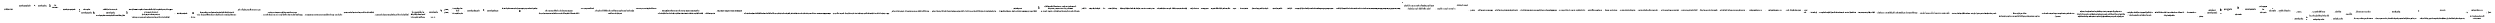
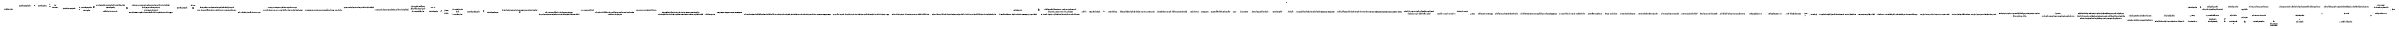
  digraph {
    rankdir=LR
    node [color=blue shape=box]
    "AmirRank5Convo2 begins." [color=orange shape=""]
    n2 [color=orange label="Check boolean AmirNightmare2Bad" shape=""]
    n3 [color=orange label="Check boolean ArthurAmirNightmares" shape=""]
    "Chat ends." [color=orange shape=""]
    n5 [color=orange label="Check boolean AmirDating" shape=""]
    n6 [label="oiii bombomzinho…"]
    n7 [label="oiii pê…"]
    n8 [label="tive mais um pesadelo…"]
    n9 [color=orange label="Check boolean AmirNightmare2"]
    n10 [label="eu até falaria com o arthur sobre isso, mas…"]
    n11 [label="tive outro daqueles pesadelos terríveis e fiquei acordado a noite toda olhando pra parede"]
    n12 [color=orange label="Check boolean AmirDating" shape=""]
    n13 [label="ele meio q tava DENTRO do meu pesadelo, e ia ser meio estranho falar \"e aí cara? tive um pesadelo aqui onde vc tava me MATANDO\""]
    n14 [label="esse foi bem pior, e eu só preciso conversar com alguém sobre isso antes que eu abra um buraco na minha cabeça"]
    n15 [label="tá por aí? preciso pedir um favorzinho pro meu chuchu"]
    n16 [label="tá por aí? preciso pedir um favorzinho pra tu"]
    n17 [label="então… eu tava pensando, podemos falar sobre isso? só se vc quiser…"]
    n18 [label="então… hmm…"]
    n19 [color=orange label="Check boolean AmirNightmare1" shape=""]
    n20 [color=red label="Claro, tô sempre informação pra você"]
    n21 [color=red label="Claro, sem problemas. Pode falar comigo"]
    n22 [label="então, esses pesadelos, eu tive um daqueles ontem à noite, fiquei acordado olhando pra parede por horas"]
    n23 [label="eu, hmm… acho que nn tinha falado disso antes, né? ou será q falei? nn sei, mas… eu tenho esses pesadelos horríveis…"]
    n24 [color=orange label="Check boolean AmirDating" shape=""]
    n25 [label="certo… ok…"]
    n26 [label="esse foi pior que os de sempre e eu só queria saber se você poderia me ouvir um pouco"]
    n27 [label="eu nn sou soldado, não como os outros, e eu só… eu sei que a scaldra são os vilões e tudo, mas eles também são PESSOAS"]
    n28 [color=orange label="+5 Chemistry" shape=""]
    n29 [color=orange label="+5 Chemistry" shape=""]
    n30 [label="valeu cara"]
    n31 [color=orange label="Check boolean AmirBackstoryEntrati" shape=""]
    n32 [label="só preciso conversar com alguém sobre isso antes que eu abra um buraco na minha cabeça"]
    n33 [label="e eu simplesmente vejo os rostos deles nos meus sonhos me encarando e eu não consigo… nn sei mais oq fazer…"]
    n34 [label="vlw bb, isso significa mto pra mim"]
    n35 [label="vlw, isso significa mto pra mim"]
    n36 [label="então, lembra de quando eu tentei te contar oq aconteceu comigo depois que o entrati me deu aquele frasco?"]
    n37 [color=orange label="Check boolean AmirBackstoryORO" shape=""]
    n38 [color=red label="Não dá pra falar agora [Encerrar Conversa]"]
    n39 [label="só preciso conversar com alguém sobre esse pesadelo antes que eu abra um buraco na minha cabeça"]
    n40 [label="eu só… nn consegui terminar a história"]
    n41 [label="então, eu te contei como trabalhei na oro, mas nunca te contei como cheguei AQUI…"]
    n42 [label="acho q nunca te contei como me meti nessa confusão, e se eu nn contar, nada desse pesadelo vai fazer sentido, então lá vai"]
    n43 [label="e eu sinto muito por isso, é mto difícil pra mim falar sobre isso"]
    n44 [label="então, enquanto eu tava trabalhando no reator, o entrati hackeou meu computador e começou a me enviar mensagens"]
    n45 [label="vou tentar fazer isso o mais rápido possível"]
    n46 [color=orange label="Check boolean AmirDating" shape=""]
    n47 [color=orange label="Check boolean AmirDuviri" shape=""]
    n48 [label="pedindo especificações e detalhes sobre o núcleo do reator, dizendo que o DESTINO DO UNIVERSO dependia disso"]
    n49 [label="então, eu era estagiário da O.R.O. na usina nuclear, no departamento de desenvolvimento de software deles, em segurança da informação"]
    n50 [color=orange label="Boolean AmirDating is now false." shape=""]
    n51 [label="é, acho q vou fazer oq as pessoas fazem pra lidar com traumas"]
    n52 [label="mas depois de tudo q vc me contou sobre duviri… acho q vc vai me entender"]
    n53 [label="mas nada desse pesadelo vai fazer sentido se eu nn… te contar o resto do que aconteceu, então…"]
    n54 [label="EU ERA A MERDA DUM ESTAGIÁRIO, O QUE DIABOS EU DEVERIA FAZER?"]
    n55 [label="mais atraente impossível, né?"]
    n56 [color=orange label="Boolean IsDating is now false." shape=""]
    n57 [label="depois pra caralho"]
    n58 [label="então, lá vai"]
    n59 [label="então é, eu dei a ele tudo q ele pediu… e aí, a ORO descobriu, nem sei como, e mandaram a scaldra atrás de mim"]
    n60 [label="um dia, recebi essas mensagens estranhas hackeadas diretamente na minha área de trabalho, com um grande globo ocular vermelho pixelado, pedindo informações sobre o reator nuclear e dizendo que se eu não fizer isso o UNIVERSO TODO ESTARIA CONDENADO"]
    n61 [label="olha, eu sei q sou um adulto e q posso cuidar de mim msm"]
    n62 [label="eu finquei o frasco na minha perna"]
    n63 [label="enquanto eu tava correndo pra salvar minha vida, recebi uma mensagem no meu pager e fui até lá, e… lá estava o dr. E, com o frasco na mão, falando pra mim usar se desse alguma merda pra mim"]
    n64 [label="tipo, oq eu ia fazer?! sem pressão… claro que agora eu sei q era o doutor brincando comigo e q ele tava usando tecnologia do futuro, mas na hora eu fiquei tipo… MÁGICA!!"]
    n65 [label="mas, me corrige se eu tiver errado… parte de namorar uma pessoa é que você deveria estar lá quando eu precisar de vc, né?"]
    n66 [label="e a dor…"]
    n67 [label="tá, ok, ELE não disse exatamente isso… imagina só o entrati dizendo \"SE DER MERDA, USA ISSO AQUI\" kkkkkkkkk"]
    n68 [label="então, foi mal mas acho q preciso dar um tempo dessa coisa de relacionamento, já q vc vai me abandonar quando eu mais preciso de vc"]
    n69 [label="só de lembrar já me arrepio"]
    n70 [label="bem… e deu merda… e depois disso… é a parte difícil de contar, mas eu tenho q fazer isso, senão nn vai fazer sentido…"]
    n71 [color=red label="Peraí… vai terminar comigo assim? Do nada?"]
    n72 [color=red label="Tudo bem, eu entendo"]
    n73 [label="pareciam formigas rastejando nas minhas veias, na minha pele, nos meus olhos… me mordendo por dentro"]
    n74 [label="muitas coisinhas fuçando nos meus órgãos… arranhando, se contorcendo, tentando escapar"]
    n75 [label="eu tinha q tirar isso de mim"]
    n76 [label="ME LIVRAR DAQUILO"]
    n77 [label="nem percebi o batalhão da scaldra q tinha me encurralado…"]
    n78 [label="mosquei…"]
    n79 [label="mas senti o cheiro deles" shape=ellipse]
    n80 [label="já deixou uma consigo queimar na churrasqueira?"]
    n81 [label="o cheiro de carne queimada é…" shape=ellipse]
    n82 [label="ah, deixa pra lá…"]
    n83 [label="eu nn consegui parar aquilo era demais pra mim minha nossa doeu demais ERA DEMAIS PRA SUPORTAR SOCORRO"]
    n84 [label="eu nn sabia oq tava acontecendo tava mto assustado e doeu demais e era tudo de vdd e era horrível MEU CORPO SE RETORCIA E EU GRITAVA E TINHA OUTRA COISA GRITANDO NN SEI OQ ERA"]
    n85 [color=red label="Vai com calma, Amir… respira… uma palavra de cada vez, com calma"]
    n86 [color=red label="Puta merda, cara… eu sinto muito, de verdade… era a eletricidade que você tava sentindo?"]
    n87 [label="isso respirar claro… isso, respirar… ok, eu dô conta… vlw"]
    n88 [label="foi mal tenho q dar um tempo flw"]
    n89 [color=orange label="+5 Chemistry" shape=""]
    n90 [label="então, alguém me deu um MURRO NA CARA"]
    n91 [label="meia hora antes disso, e provavelmente ele teria quebrado meu nariz"]
    n92 [label="mas eu tava cheio de insetos dentro de mim e nn conseguia parar com isso e não conseguia PARAR DE MATAR"]
    n93 [label="eu… eu sei que era o arthur, mas… eu nem vi ele… tudo parecia estar borrado…"]
    n94 [label="lembro dele falando \"se concentra em mim\""]
    n95 [label="\"bate em mim\" \"me soca\" \"eu aguento\""]
    n96 [label="eu… nn lembro mais de mta coisa depois disso…"]
    n97 [label="só me lembro de tá sentado no chão de um beco, chorando…"]
    n98 [label="com o arthur me segurando como se eu tivesse drogado"]
    n99 [label="eu só lembro dos corpos carbonizados da scaldra"]
    n100 [label="olhando pra mim, com seus olhos vazios e incinerados"]
    n101 [label="com as bocas abertas… ainda consigo ouvir seus gritos quando tento dormir"]
    n102 [color=orange label="Boolean AmirNightmare3 is now true." shape=""]
    n103 [color=orange label="Boolean AmirBackstoryHex is now true." shape=""]
    n104 [label="é… então… sabe aquelas cicatrizes q ele tem?"]
    n105 [color=red label="O que tem?"]
    n106 [color=red label="Eita…"]
    n107 [label="é… foi td minha culpa"]
    n108 [label="no meu pesadelo da noite passada, a gente tava lutando normalmente, mas… em vez disso, acabei matando ele"]
    n109 [label="eletrocutei e incinerei ele, igual faço com a scaldra"]
    n110 [label="mas ele não morreu… os olhos dele saltaram pra fora, e os lábios dele ficaram pretos… mas ele continuou falando comigo"]
    n111 [label="\"é tudo culpa sua\" \"morremos por sua causa\" \"você é muito burro\" \"você demorou demais\""]
    n112 [label="de tudo isso, uma delas ficou cravada na minha mente… \"é tudo culpa sua\", pois foi eu quem deu as informações do reator pro entrati…"]
    n113 [color=red label="Ele teria conseguido o que queria, com ou sem você. Era uma armadilha. Aposto que foi ele quem denunciou você pra O.R.O."]
    n114 [color=red label="Nada disso é culpa sua, Amir… nada disso"]
    n115 [label="já pensei nisso…"]
    n116 [label="isso não é verdade… tenho certeza de que, se tivesse pensado melhor, eu poderia evitar tudo isso"]
    n117 [color=red label="Eu apostaria minha Orbital que o Entrati escolheu todos vocês a dedo pra chegarem exatamente no ponto que estão, tudo planejado por ele"]
    n118 [color=red label="Faz parte da vida, todos nós erramos. A única diferença é que a gente aqui pode \"recomeçar\". A maioria das pessoas não tem uma segunda chance"]
    n119 [color=red label="Pode até ser, mas você tá querendo assumir a responsabilidade por tudo, sendo que você NÃO foi o cara que planejou tudo isso"]
    n120 [color=red label="A única coisa que podemos fazer nessas situações é dar nosso melhor"]
    n121 [color=red label="Você foi jogado em uma situação terrível, ninguém estaria preparado pra isso"]
    n122 [label="dá até pra estampar essa frase…"]
    n123 [color=red label="Eles ainda não fizeram um manual de \"Como se Transformar em um Warframe em 1999\""]
    n124 [color=orange label="+5 Chemistry" shape=""]
    n125 [label="talvez eu devesse fazer um…"]
    n126 [label="vlw por me deixar desabafar sobre isso"]
    n127 [color=orange label="Check boolean AmirHexionary" shape=""]
    n128 [label="me ajudou bastante"]
    n129 [label="colocar no hexionário"]
    n130 [color=orange label="Check boolean Amiracle" shape=""]
    n131 [label="agora eu tenho morreu ir dormir, tô exausto"]
    n132 [label="\"Introdução aos Warframes Novatos\""]
    n133 [color=orange label="Check boolean Amir4U" shape=""]
    n134 [label="colocar no AMIR4L"]
    n135 [color=orange label="Check boolean AmirDating" shape=""]
-   n136 [color=orange label="+10 Chemistry" shape=""]
    n137 [label="colocar no AMIRÁCULO"]
    n138 [color=orange label="Check boolean AmirBeckettarium" shape=""]
    n139 [label=bjos]
    n140 [label="cheiro no sovaco"]
    n141 [label="colocar no beckettário"]
    n142 [color=orange label="Boolean AmirWillDate is now true." shape=""]
    "AmirRank5Convo2 begins." -> n2
    "AmirRank5Convo2 begins." -> n3
    n2 -> "Chat ends." [color=green label=true]
    n2 -> n5 [color=brown label=false]
    n3 -> n8 [color=green label=true]
    n3 -> n9 [color=brown label=false]
    n5 -> n6 [color=green label=true]
    n5 -> n7 [color=brown label=false]
    n6 -> n3
    n8 -> n10
    n9 -> n11 [color=green label=true]
    n9 -> n12 [color=brown label=false]
    n10 -> n13
    n11 -> n14
    n12 -> n15 [color=green label=true]
    n12 -> n16 [color=brown label=false]
    n13 -> n17
    n14 -> n18
    n15 -> n19
    n16 -> n19
    n17 -> n20
    n18 -> n21
    n19 -> n22 [color=green label=true]
    n19 -> n23 [color=brown label=false]
    n20 -> n24
    n21 -> n25
    n22 -> n26
    n23 -> n27
    n24 -> n28 [color=green label=true]
    n24 -> n29 [color=brown label=false]
    n25 -> n46
    n26 -> n32
    n27 -> n33
    n28 -> n34
    n29 -> n35
    n30 -> n31
    n31 -> n36 [color=green label=true]
    n31 -> n37 [color=brown label=true]
    n32 -> n38
    n33 -> n39
    n34 -> n31
    n35 -> n31
    n36 -> n40
    n37 -> n41 [color=green label=true]
    n37 -> n42 [color=brown label=false]
    n38 -> n25
    n39 -> n20
    n39 -> n21
    n39 -> n38
    n40 -> n43
    n41 -> n44
    n42 -> n45
    n43 -> n47
    n44 -> n48
    n45 -> n49
    n46 -> n50 [color=green label=true]
    n46 -> n51 [color=brown label=false]
    n47 -> n52 [color=green label=true]
    n47 -> n53 [color=brown label=false]
    n48 -> n54
    n49 -> n55
    n50 -> n56
    n51 -> n57
    n52 -> n58
    n53 -> n58
    n54 -> n59
    n55 -> n60
    n56 -> n61
    n57 -> "Chat ends."
    n58 -> n62 [color=brown]
    n59 -> n63
    n60 -> n64
    n61 -> n65
    n62 -> n66
    n63 -> n67
    n64 -> n59
    n65 -> n68
    n66 -> n69
    n67 -> n70
    n68 -> n71
    n68 -> n72
    n69 -> n73
    n70 -> n58
    n71 -> "Chat ends."
    n72 -> "Chat ends."
    n73 -> n74
    n74 -> n75
    n75 -> n76
    n76 -> n77
    n77 -> n78
    n78 -> n79
    n79 -> n80
    n80 -> n81
    n81 -> n82
    n82 -> n83
    n83 -> n84
    n84 -> n85
    n84 -> n86
    n85 -> n87
    n86 -> n88
    n87 -> n89
    n88 -> "Chat ends."
    n89 -> n90
    n90 -> n91
    n91 -> n92
    n92 -> n93
    n93 -> n94
    n94 -> n95
    n95 -> n96
    n96 -> n97
    n97 -> n98
    n98 -> n99
    n99 -> n100
    n100 -> n101
    n101 -> n102
    n102 -> n103
    n103 -> n104
    n104 -> n105
    n104 -> n106
    n105 -> n107
    n106 -> n107
    n107 -> n108
    n108 -> n109
    n109 -> n110
    n110 -> n111
    n111 -> n112
    n112 -> n113
    n112 -> n114
    n113 -> n115
    n114 -> n116
    n115 -> n117
    n116 -> n118
    n116 -> n119
    n117 -> n120
    n118 -> n120
    n119 -> n120
    n119 -> n121
    n120 -> n122
    n121 -> n123
    n122 -> n124
    n123 -> n125
    n124 -> n126
    n125 -> n127
    n126 -> n128
    n127 -> n129 [color=green label=true]
    n127 -> n130 [color=brown label=false]
    n128 -> n131
    n129 -> n132
    n130 -> n137 [color=green label=false]
    n130 -> n138 [color=brown label=false]
    n131 -> n135
-   n132 -> n136
    n133 -> n130 [color=brown label=false]
    n133 -> n134 [color=green label=true]
    n134 -> n132
    n135 -> n139 [color=green label=true]
    n135 -> n140 [color=brown label=false]
-   n136 -> n126
    n137 -> n132
    n138 -> n132 [color=brown label=false]
    n138 -> n141 [color=green label=false]
    n139 -> "Chat ends."
    n140 -> n142
    n141 -> n132
    n142 -> "Chat ends."
  }
